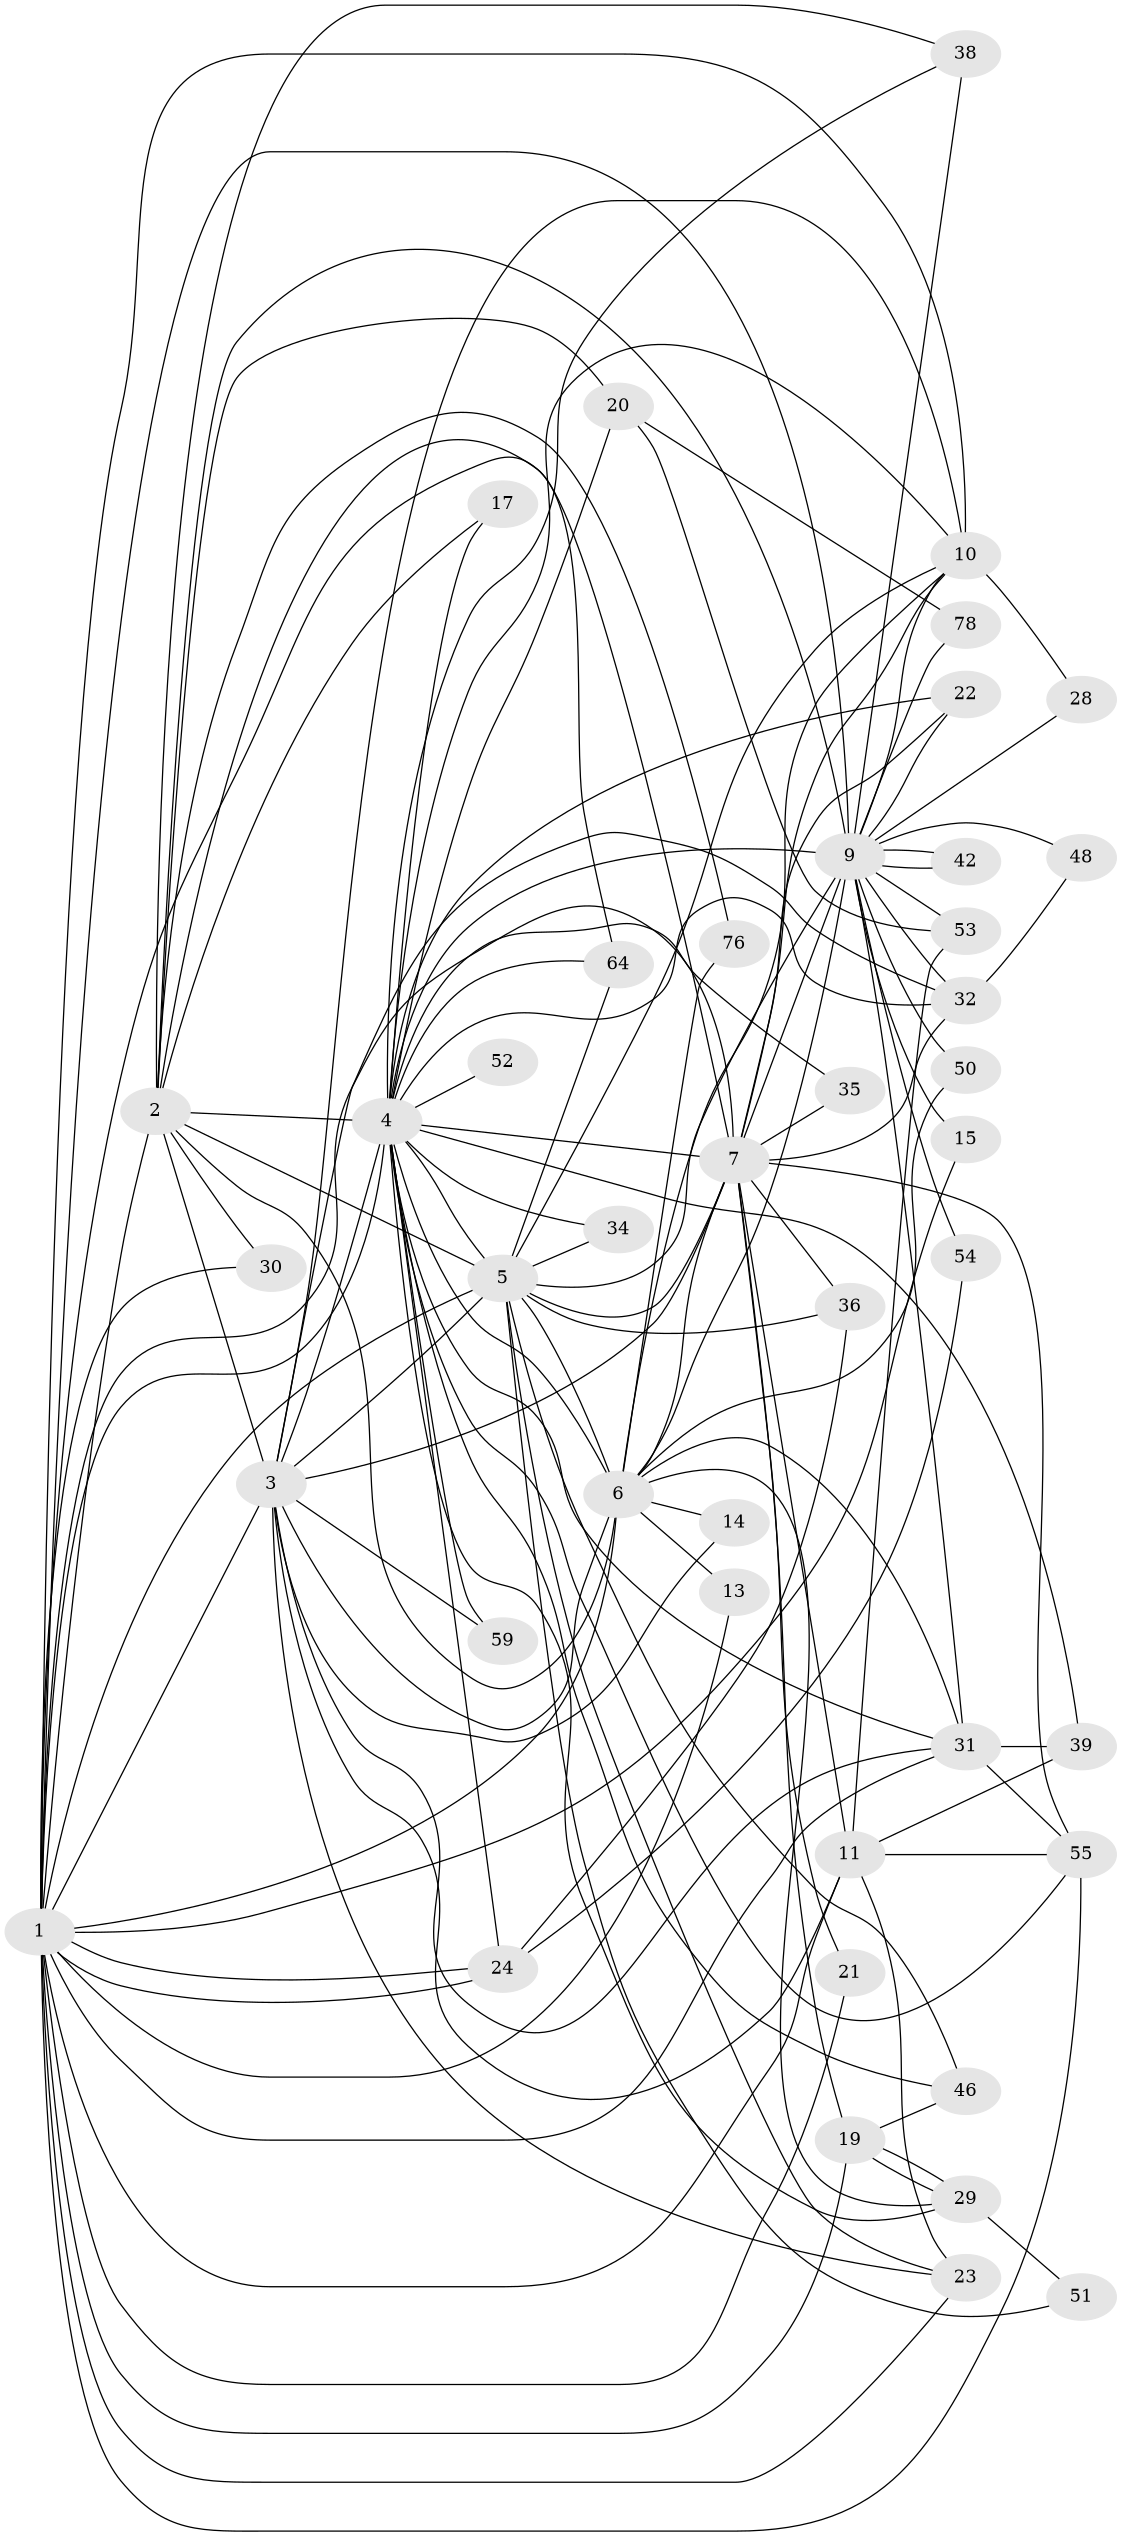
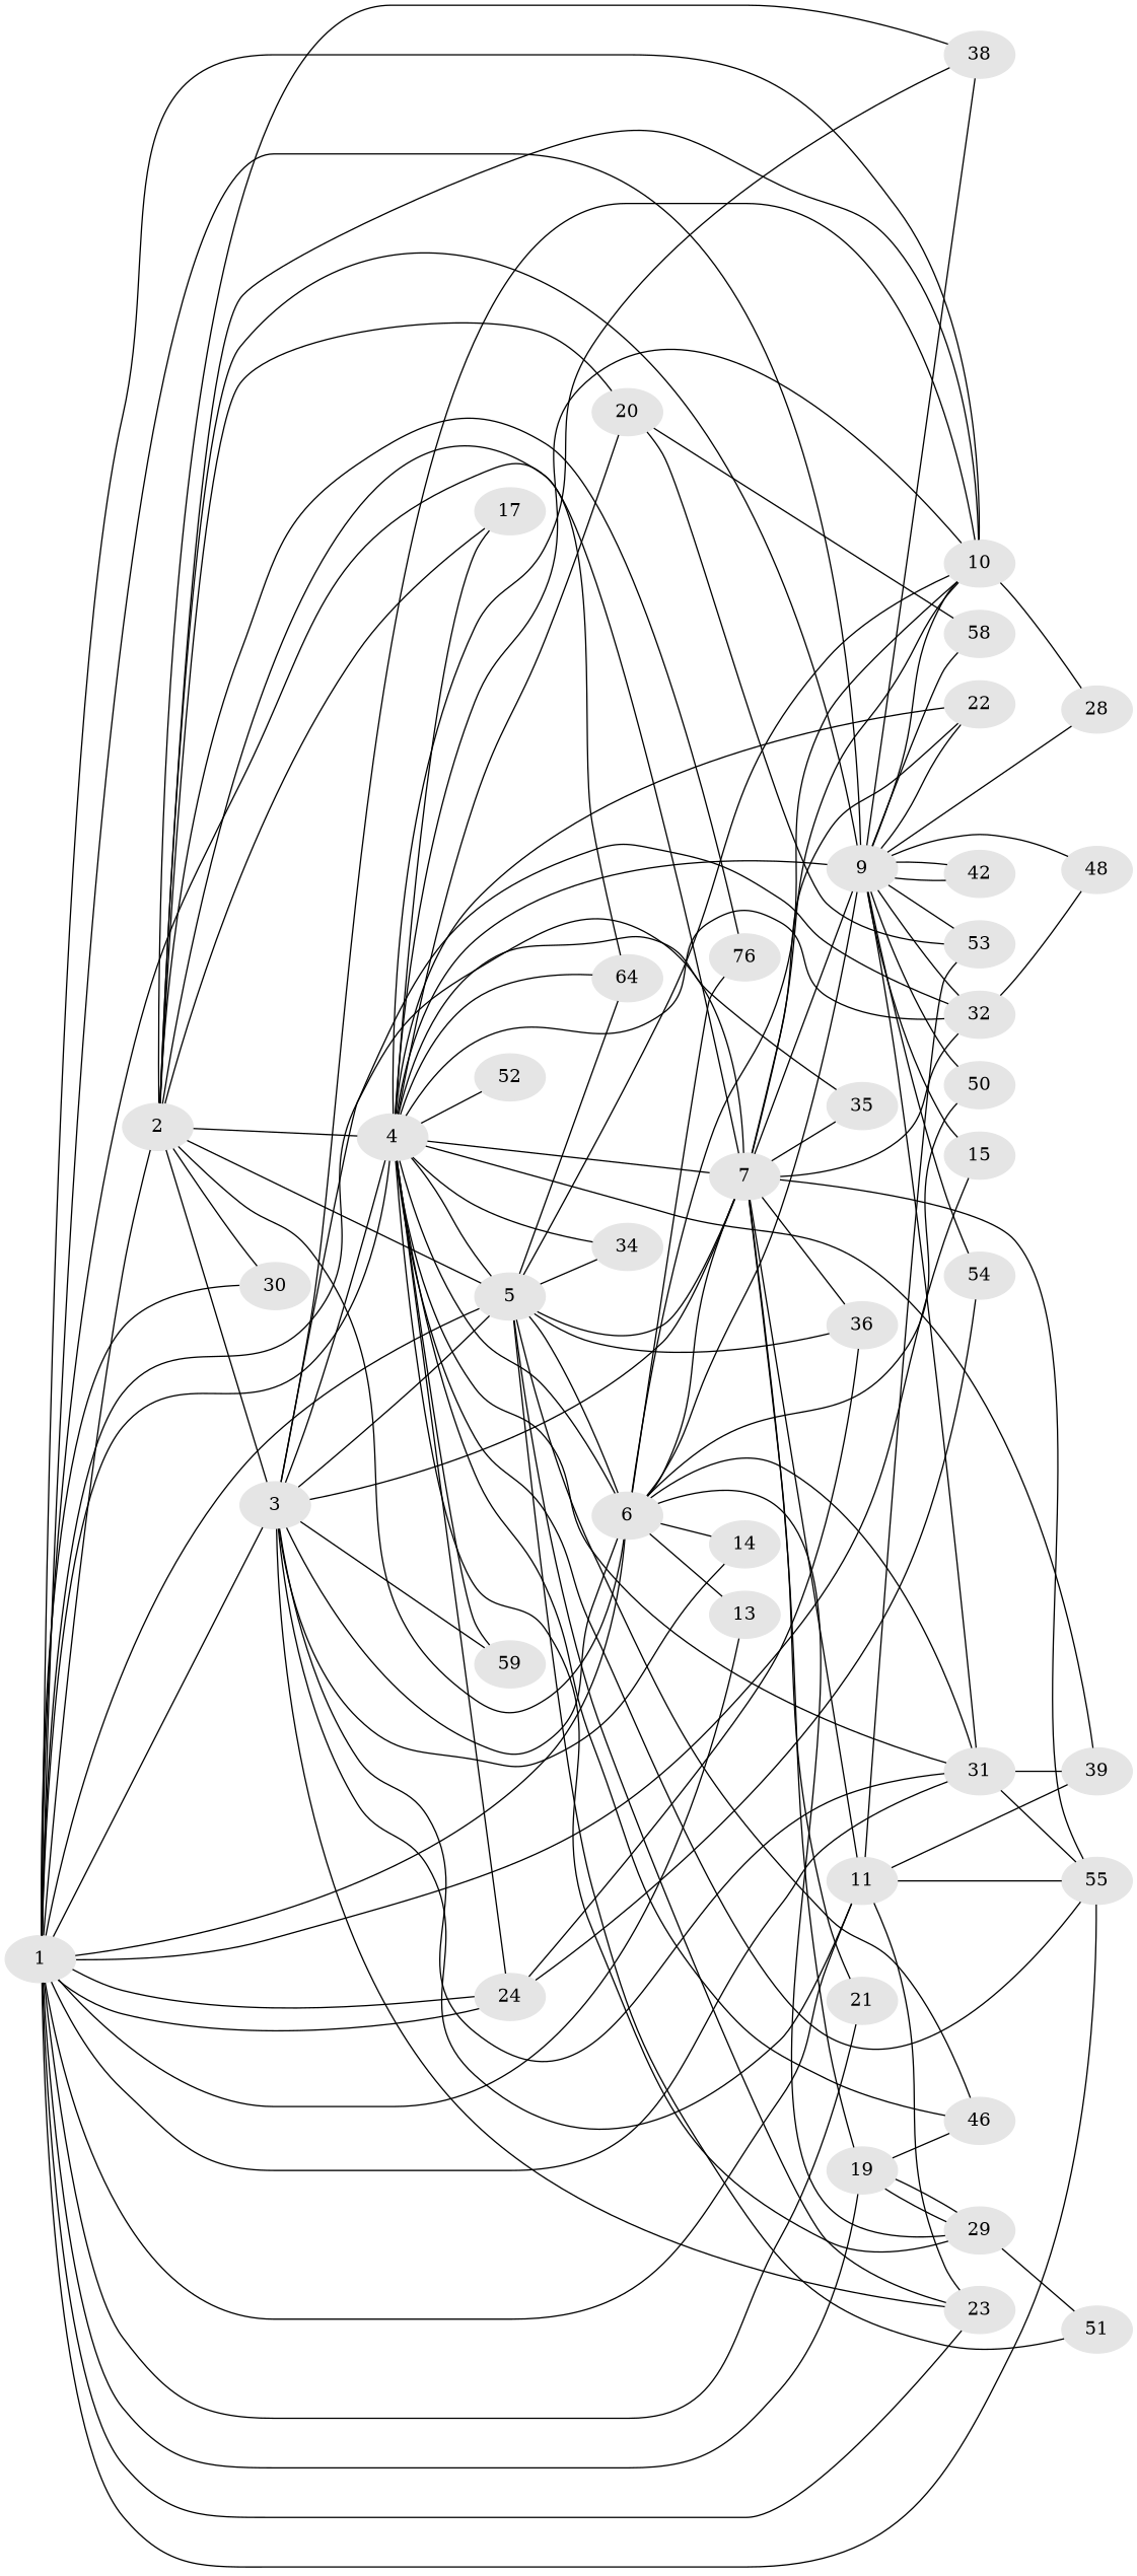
  graph {
    rankdir=LR
    node [color=gray90 style=filled]
    1 [super="+33"]
    2 [super="+62"]
    3 [super="+26"]
    4 [super="+8"]
    5
    6
    7
    9 [super="+27+16"]
    10 [super="+84"]
    11 [super="+61"]
    13
    15
    19
    21
    23 [super="+25"]
    24
    30
    31 [super="+45+56"]
    55 [super="+70+67+81+82"]
    64 [super="+68"]
    17
    20
    38
    76
    14
    32 [super="+79"]
    59
    22 [super="+71"]
    29 [super="+75"]
    34
    35
    39
    46
    52
    36 [super="+47"]
    51
    50
    28
    42
    48
    53
    54
-   58 [label=78]
+   58
    1 -- 2
    1 -- 3
    1 -- 4 [weight=2]
    1 -- 5
    1 -- 6
    1 -- 7
    1 -- 9 [weight=2]
    1 -- 10
    1 -- 11
    1 -- 13
    1 -- 15
    1 -- 19
    1 -- 21
    1 -- 23
    1 -- 24
    1 -- 24
    1 -- 30
    1 -- 31 [weight=3]
    1 -- 55
    1 -- 64
    2 -- 3 [weight=2]
    2 -- 4 [weight=2]
    2 -- 5
    2 -- 6
    2 -- 7
    2 -- 9
+   2 -- 10
    2 -- 30
    2 -- 17
    2 -- 20
    2 -- 38
    2 -- 76
    3 -- 4 [weight=3]
    3 -- 5
    3 -- 6
    3 -- 7
    3 -- 10
    3 -- 11
    3 -- 23
    3 -- 31
    3 -- 14
    3 -- 32
    3 -- 59
    4 -- 5 [weight=3]
    4 -- 6 [weight=3]
    4 -- 7 [weight=5]
    4 -- 9 [weight=5]
    4 -- 10 [weight=2]
    4 -- 24
    4 -- 31
    4 -- 55
    4 -- 64 [weight=2]
    4 -- 17
    4 -- 20
    4 -- 38
    4 -- 32
    4 -- 59
    4 -- 22
    4 -- 29
    4 -- 34
    4 -- 35
    4 -- 39
    4 -- 46
    4 -- 52 [weight=2]
    5 -- 6
    5 -- 7
-   5 -- 9 [weight=2]
    5 -- 10 [weight=2]
    5 -- 23
    5 -- 64
    5 -- 34
    5 -- 46
    5 -- 36
    5 -- 51
    6 -- 7
    6 -- 9 [weight=2]
    6 -- 10
    6 -- 13
    6 -- 31
    6 -- 76
    6 -- 14
    6 -- 29
    6 -- 50
    7 -- 9
    7 -- 10
    7 -- 11
    7 -- 19
    7 -- 21
    7 -- 55
    7 -- 32
    7 -- 22
    7 -- 35
    7 -- 36
    9 -- 10
    9 -- 15
    9 -- 31
    9 -- 38
    9 -- 32
    9 -- 22
    9 -- 50
    9 -- 28
    9 -- 42
    9 -- 42
    9 -- 48
    9 -- 53
    9 -- 54
    9 -- 58
    10 -- 28
    11 -- 23
    11 -- 55
    11 -- 39
    11 -- 53
    19 -- 29
    19 -- 29
    19 -- 46
    24 -- 36
    24 -- 54
    31 -- 55
    31 -- 39
    20 -- 53
    20 -- 58
    32 -- 48
    29 -- 51
  }
